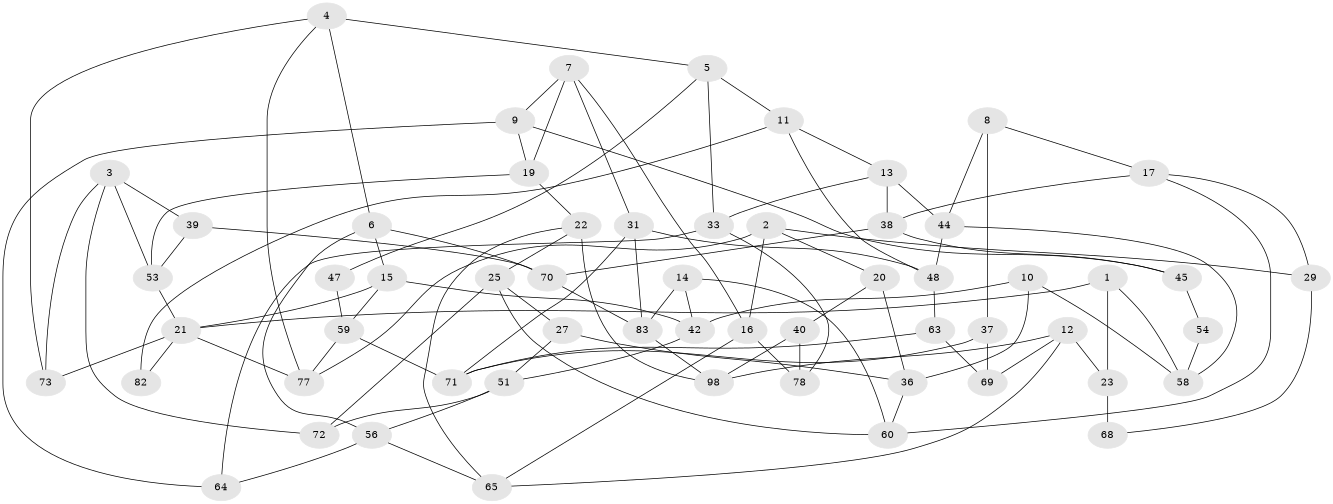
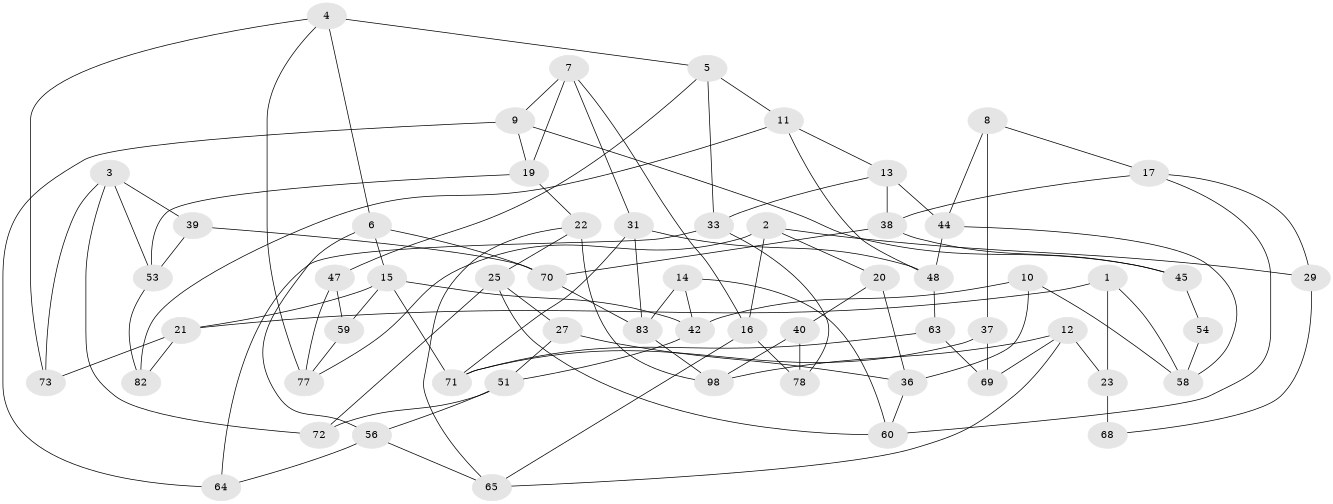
  graph {
    node [color=gray90 style=filled]
    21 [super="+46"]
    73
    82
    1
    23 [super="+92"]
    58 [super="+67"]
    68
    2 [super="+84"]
    16 [super="+94"]
    20
    29
    77 [super="+86"]
    65 [super="+85"]
    78 [super="+81"]
    36 [super="+88"]
    40 [super="+62"]
    3 [super="+34"]
    n18 [label=39]
    n19 [label=53 super="+96"]
    72
    70 [super="+87"]
    4 [super="+89"]
    5 [super="+26"]
    6 [super="+35"]
    11 [super="+32"]
    33 [super="+74"]
    47
    15 [super="+55"]
    56 [super="+57"]
    13 [super="+93"]
    48 [super="+49"]
    64
    59 [super="+95"]
    42 [super="+52"]
    83 [super="+90"]
    7 [super="+50"]
    9 [super="+100"]
    19 [super="+24"]
    31 [super="+97"]
    45 [super="+53"]
    22 [super="+66"]
    71 [super="+79"]
    8 [super="+28"]
    17 [super="+61"]
    37
    44 [super="+76"]
    38 [super="+41"]
    60 [super="+75"]
    27 [super="+39"]
    51 [super="+91"]
    69
    54
    10
    63
    12 [super="+18"]
    98 [super="+99"]
    14
    25 [super="+80"]
    21 -- 73
    21 -- 82
    1 -- 21
    1 -- 23
    1 -- 58
    23 -- 68 [weight=2]
    2 -- 16
    2 -- 20
    2 -- 29
    2 -- 77
    16 -- 65
    16 -- 78
    20 -- 36
    20 -- 40
    29 -- 68
    36 -- 60
    40 -- 78 [weight=2]
    40 -- 98
    3 -- 73
    3 -- n18
    3 -- n19
    3 -- 72
    n18 -- n19
    n18 -- 70
-   n19 -- 21
+   n19 -- 82
    70 -- 83
    4 -- 73
    4 -- 77
    4 -- 5
    4 -- 6
    5 -- 11
    5 -- 33
    5 -- 47
    6 -- 70
    6 -- 15
    6 -- 56
    11 -- 82
    11 -- 13
    11 -- 48
    33 -- 78
    33 -- 64
-   21 -- 77
+   47 -- 77
    47 -- 59
    15 -- 21
    15 -- 59
    15 -- 42
    56 -- 65
    56 -- 64
    13 -- 33
    13 -- 44
    13 -- 38
    48 -- 63
    59 -- 77
-   59 -- 71
+   15 -- 71
    42 -- 51
    83 -- 98
    7 -- 16
    7 -- 9
    7 -- 19
    7 -- 31
    9 -- 64
    9 -- 19
    9 -- 45
    19 -- n19
    19 -- 22
    31 -- 48
    31 -- 83
    31 -- 71
    45 -- 54 [weight=2]
    22 -- 65
    22 -- 98
    22 -- 25
    8 -- 17
    8 -- 37
    8 -- 44
    17 -- 29
    17 -- 38
    17 -- 60
    37 -- 71
    37 -- 69
    44 -- 58
    44 -- 48
    38 -- 70
    38 -- 45
    27 -- 36
    27 -- 51
    51 -- 72
    51 -- 56
    54 -- 58
    10 -- 58
    10 -- 36
    10 -- 42
    63 -- 71
    63 -- 69
    12 -- 23
    12 -- 65
    12 -- 69
    12 -- 98
    14 -- 42
    14 -- 83
    14 -- 60
    25 -- 72
    25 -- 60
    25 -- 27
  }
